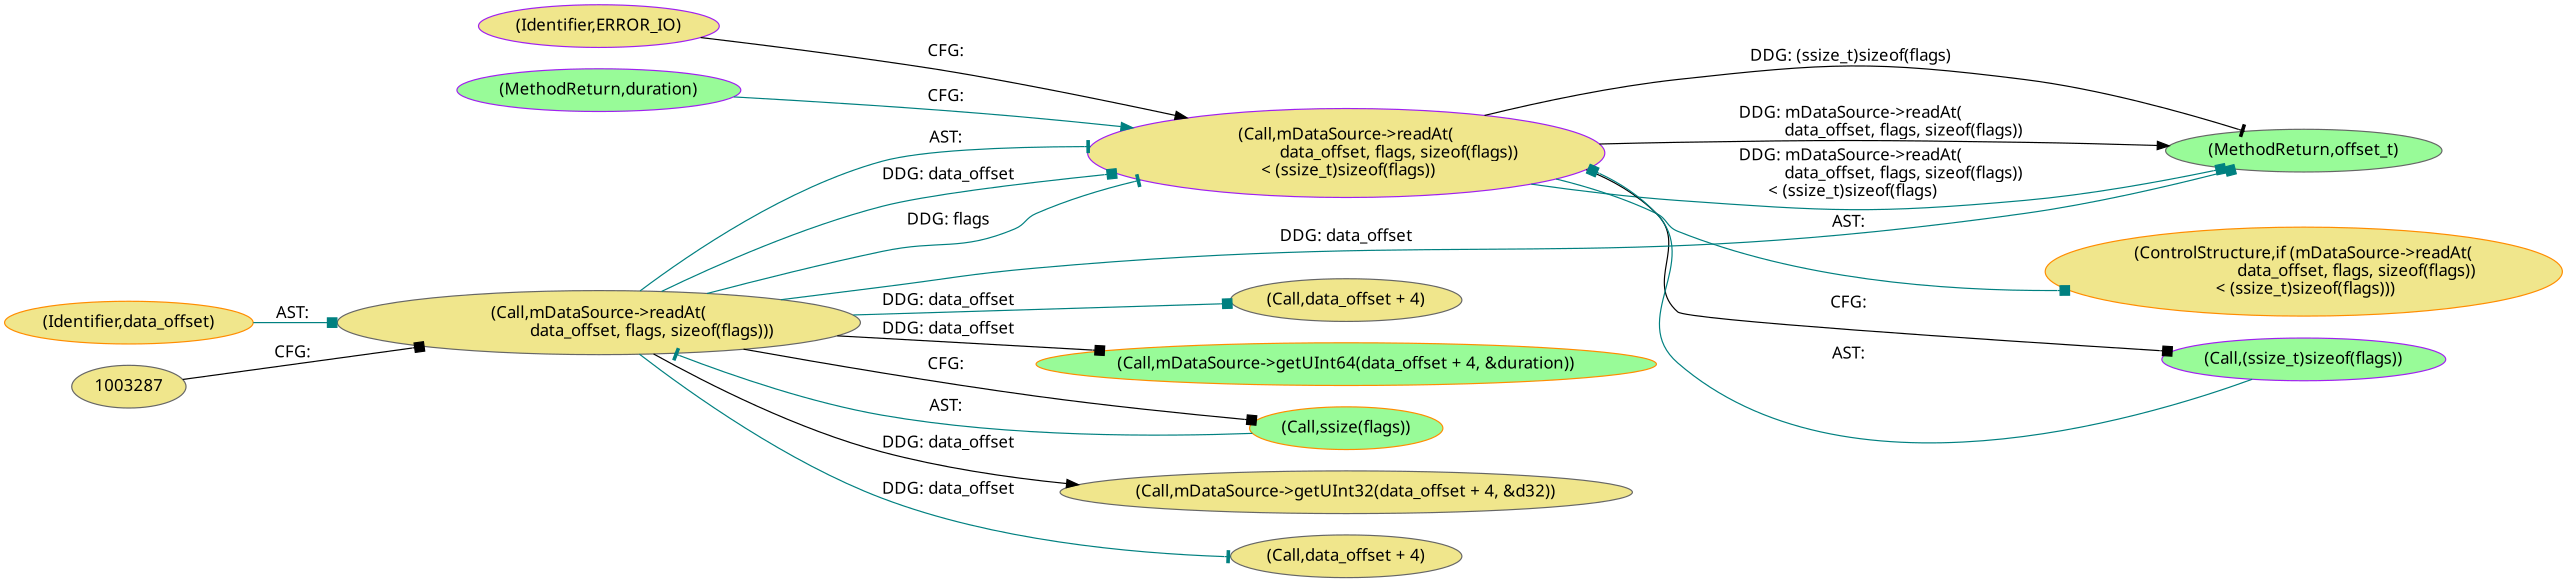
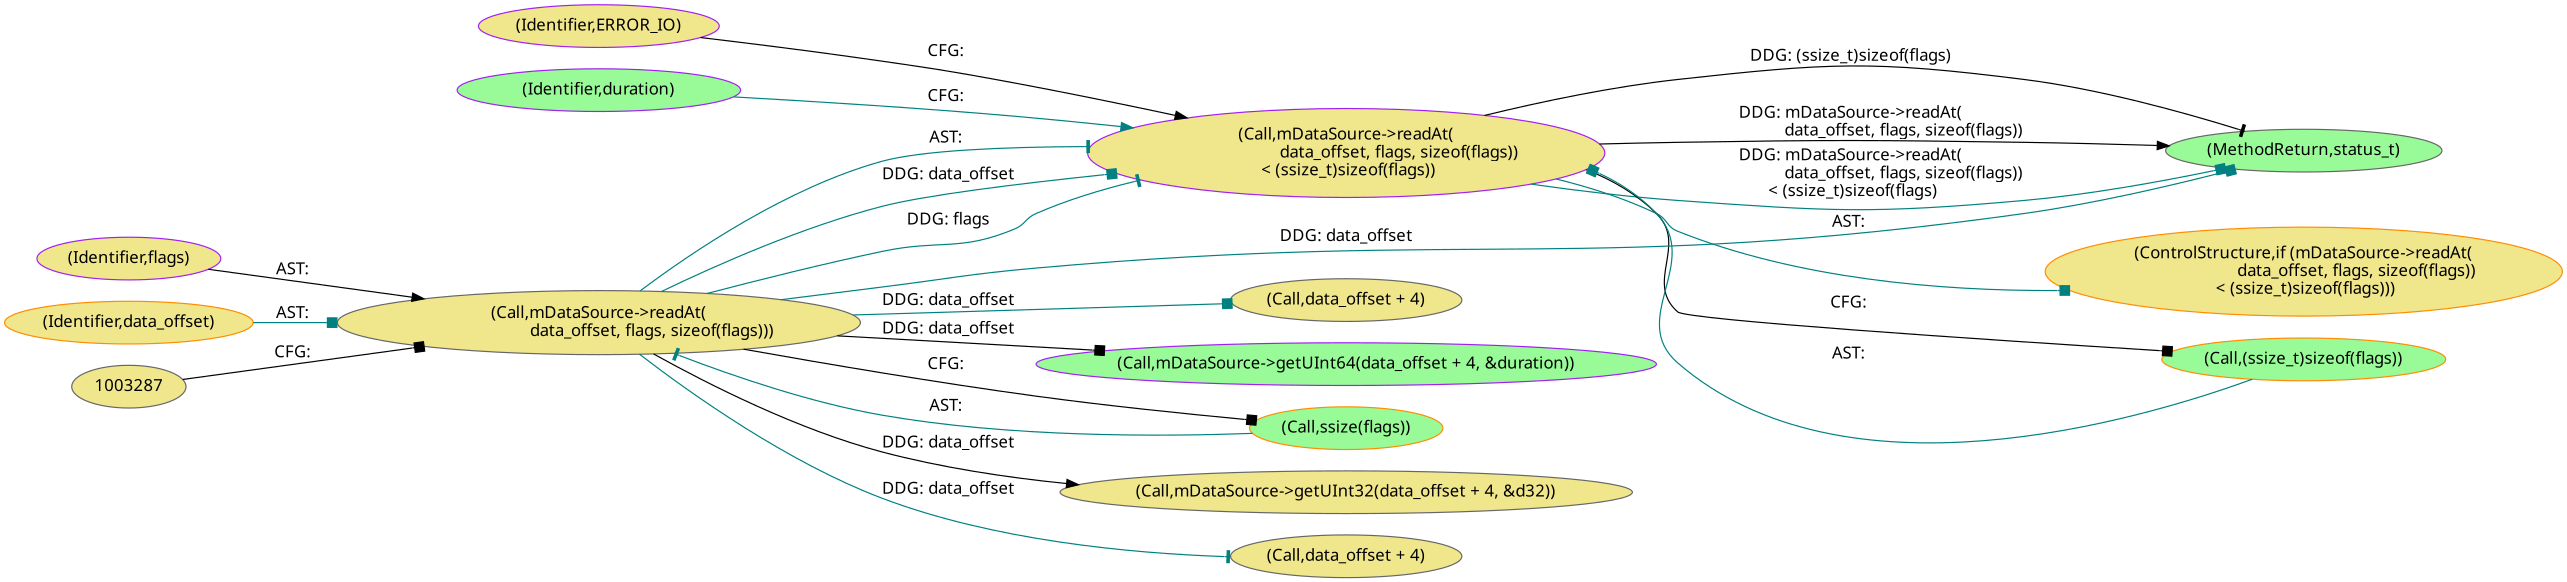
  digraph {
    fontname="Noto Sans"
    rankdir=LR
    node [color=gray40 fillcolor=khaki fontname="Noto Sans" style=filled]
    edge [arrowhead=box color=teal fontname="Noto Sans"]
    n1 [color=purple label="(Call,mDataSource->readAt(\n                        data_offset, flags, sizeof(flags))\n < (ssize_t)sizeof(flags))"]
-   n2 [fillcolor=palegreen label="(MethodReturn,offset_t)"]
+   n2 [fillcolor=palegreen label="(MethodReturn,status_t)"]
    n3 [color=darkorange label="(ControlStructure,if (mDataSource->readAt(\n                        data_offset, flags, sizeof(flags))\n < (ssize_t)sizeof(flags)))"]
-   n4 [color=purple fillcolor=palegreen label="(Call,(ssize_t)sizeof(flags))"]
+   n4 [color=darkorange fillcolor=palegreen label="(Call,(ssize_t)sizeof(flags))"]
    n5 [label="(Call,mDataSource->readAt(\n                        data_offset, flags, sizeof(flags)))"]
    n6 [label="(Call,data_offset + 4)"]
-   n7 [color=darkorange fillcolor=palegreen label="(Call,mDataSource->getUInt64(data_offset + 4, &duration))"]
+   n7 [color=purple fillcolor=palegreen label="(Call,mDataSource->getUInt64(data_offset + 4, &duration))"]
    n8 [color=darkorange fillcolor=palegreen label="(Call,ssize(flags))"]
    n9 [label="(Call,mDataSource->getUInt32(data_offset + 4, &d32))"]
    n10 [label="(Call,data_offset + 4)"]
    n11 [color=purple label="(Identifier,ERROR_IO)"]
+   n12 [color=purple label="(Identifier,flags)"]
    n13 [color=darkorange label="(Identifier,data_offset)"]
-   n14 [color=purple fillcolor=palegreen label="(MethodReturn,duration)"]
+   n14 [color=purple fillcolor=palegreen label="(Identifier,duration)"]
    n15 [label=1003287]
    n1 -> n2 [arrowhead=tee color=black label="DDG: (ssize_t)sizeof(flags)"]
    n1 -> n2 [arrowhead=normal color=black label="DDG: mDataSource->readAt(\n                        data_offset, flags, sizeof(flags))"]
    n1 -> n2 [label="DDG: mDataSource->readAt(\n                        data_offset, flags, sizeof(flags))\n < (ssize_t)sizeof(flags)"]
    n1 -> n3 [label="AST: "]
    n1 -> n4 [color=black label="CFG: "]
    n4 -> n1 [label="AST: "]
    n5 -> n1 [arrowhead=tee label="AST: "]
    n5 -> n1 [label="DDG: data_offset"]
    n5 -> n1 [arrowhead=tee label="DDG: flags"]
    n5 -> n2 [label="DDG: data_offset"]
    n5 -> n6 [label="DDG: data_offset"]
    n5 -> n7 [color=black label="DDG: data_offset"]
    n5 -> n8 [color=black label="CFG: "]
    n5 -> n9 [arrowhead=normal color=black label="DDG: data_offset"]
    n5 -> n10 [arrowhead=tee label="DDG: data_offset"]
    n8 -> n5 [arrowhead=tee label="AST: "]
    n11 -> n1 [arrowhead=normal color=black label="CFG: "]
+   n12 -> n5 [arrowhead=normal color=black label="AST: "]
    n13 -> n5 [label="AST: "]
    n14 -> n1 [arrowhead=normal label="CFG: "]
    n15 -> n5 [color=black label="CFG: "]
  }
